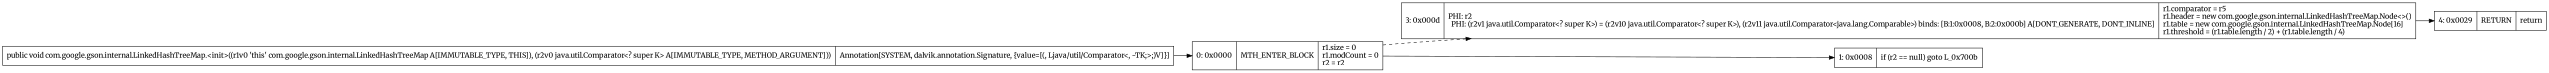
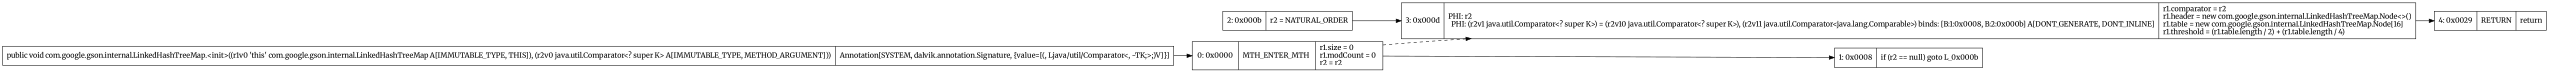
  digraph {
    fontname=Merriweather
    rankdir=LR
    node [fontname=Merriweather shape=record]
    edge [fontname=Merriweather]
-   n1 [label="{0\:\ 0x0000|MTH_ENTER_BLOCK\l|r1.size = 0\lr1.modCount = 0\lr2 = r2\l}"]
-   n2 [label="{1\:\ 0x0008|if (r2 == null) goto L_0x700b\l}"]
-   n3 [label="{3\:\ 0x000d|PHI: r2 \l  PHI: (r2v1 java.util.Comparator\<? super K\>) = (r2v10 java.util.Comparator\<? super K\>), (r2v11 java.util.Comparator\<java.lang.Comparable\>) binds: [B:1:0x0008, B:2:0x000b] A[DONT_GENERATE, DONT_INLINE]\l|r1.comparator = r5\lr1.header = new com.google.gson.internal.LinkedHashTreeMap.Node\<\>()\lr1.table = new com.google.gson.internal.LinkedHashTreeMap.Node[16]\lr1.threshold = (r1.table.length \/ 2) + (r1.table.length \/ 4)\l}"]
+   n1 [label="{0\:\ 0x0000|MTH_ENTER_MTH\l|r1.size = 0\lr1.modCount = 0\lr2 = r2\l}"]
+   n2 [label="{1\:\ 0x0008|if (r2 == null) goto L_0x000b\l}"]
+   n3 [label="{3\:\ 0x000d|PHI: r2 \l  PHI: (r2v1 java.util.Comparator\<? super K\>) = (r2v10 java.util.Comparator\<? super K\>), (r2v11 java.util.Comparator\<java.lang.Comparable\>) binds: [B:1:0x0008, B:2:0x000b] A[DONT_GENERATE, DONT_INLINE]\l|r1.comparator = r2\lr1.header = new com.google.gson.internal.LinkedHashTreeMap.Node\<\>()\lr1.table = new com.google.gson.internal.LinkedHashTreeMap.Node[16]\lr1.threshold = (r1.table.length \/ 2) + (r1.table.length \/ 4)\l}"]
+   n4 [label="{2\:\ 0x000b|r2 = NATURAL_ORDER\l}"]
    n5 [label="{4\:\ 0x0029|RETURN\l|return\l}"]
    n6 [label="{public void com.google.gson.internal.LinkedHashTreeMap.\<init\>((r1v0 'this' com.google.gson.internal.LinkedHashTreeMap A[IMMUTABLE_TYPE, THIS]), (r2v0 java.util.Comparator\<? super K\> A[IMMUTABLE_TYPE, METHOD_ARGUMENT]))  | Annotation[SYSTEM, dalvik.annotation.Signature, \{value=[(, Ljava\/util\/Comparator\<, \-TK;\>;)V]\}]\l}"]
    n1 -> n2
    n1 -> n3 [style=dashed]
    n3 -> n5
+   n4 -> n3
    n6 -> n1
  }
